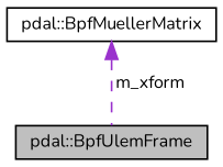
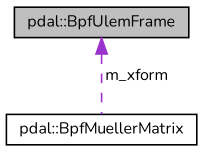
  digraph {
    fontname=Nunito
    node [color=black fontname=Nunito fontsize=10 shape=record style=filled]
    n1 [fillcolor=grey75 fontcolor=black height=0.2 label="pdal::BpfUlemFrame" width=0.4]
    n2 [fillcolor=white height=0.2 label="pdal::BpfMuellerMatrix" width=0.4]
-   n2 -> n1 [color=darkorchid3 dir=back fontname=Nunito fontsize=10 label=" m_xform" labelfontname=Helvetica labelfontsize=10 style=dashed]
+   n1 -> n2 [color=darkorchid3 dir=back fontname=Nunito fontsize=10 label=" m_xform" labelfontname=Helvetica labelfontsize=10 style=dashed]
  }
